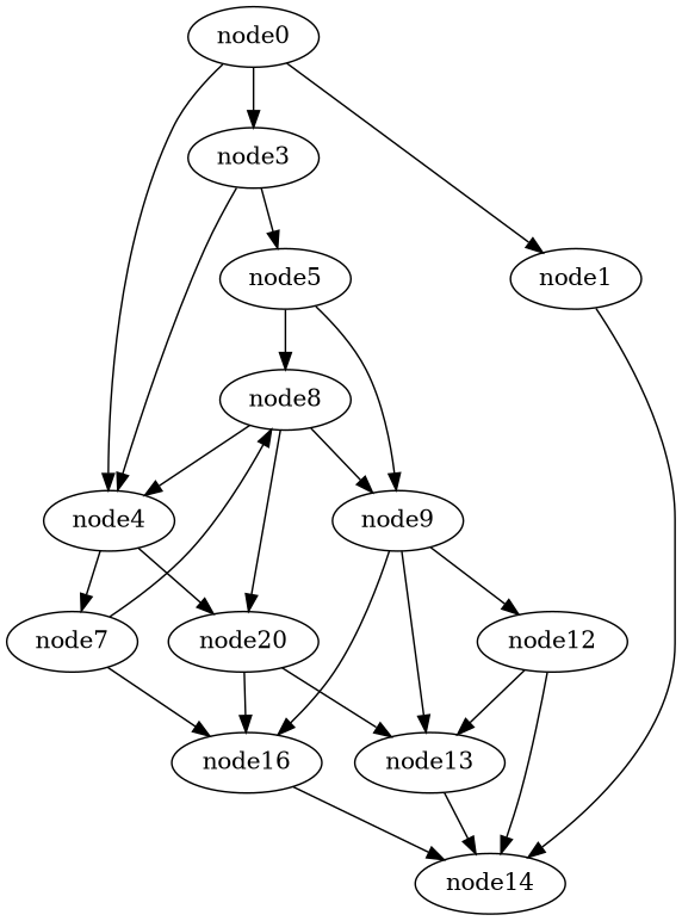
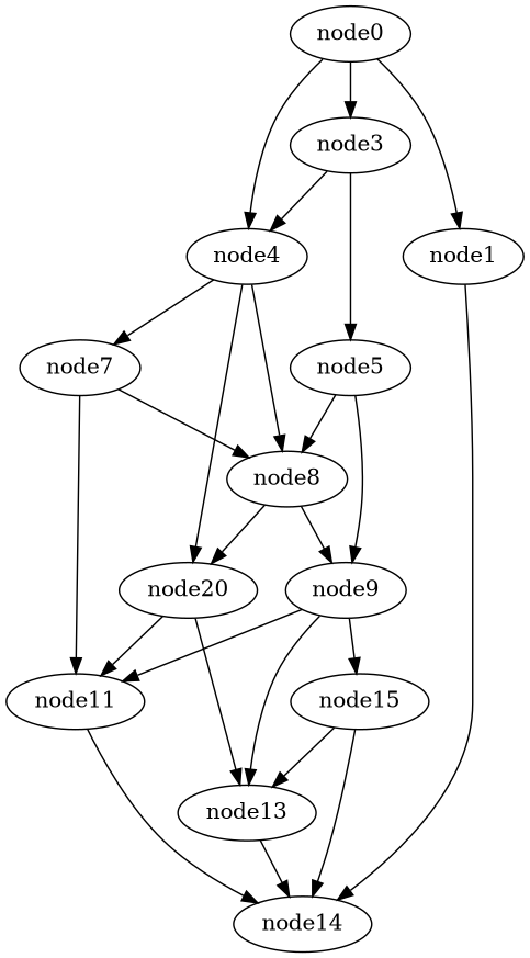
  digraph {
    node13
    node14
-   node12
-   node11 [label=node16]
+   node12 [label=node15]
+   node11
    n5 [label=node20]
    node9
    node8
    node7
    node5
    node4
    node3
    node1
    node0
    node13 -> node14
    node12 -> node13
    node12 -> node14
    node11 -> node14
    n5 -> node13
    n5 -> node11
    node9 -> node13
    node9 -> node12
    node9 -> node11
    node8 -> n5
    node8 -> node9
    node7 -> node11
    node7 -> node8
    node5 -> node9
    node5 -> node8
    node4 -> n5
-   node8 -> node4
+   node4 -> node8
    node4 -> node7
    node3 -> node5
    node3 -> node4
    node1 -> node14
    node0 -> node4
    node0 -> node3
    node0 -> node1
  }
